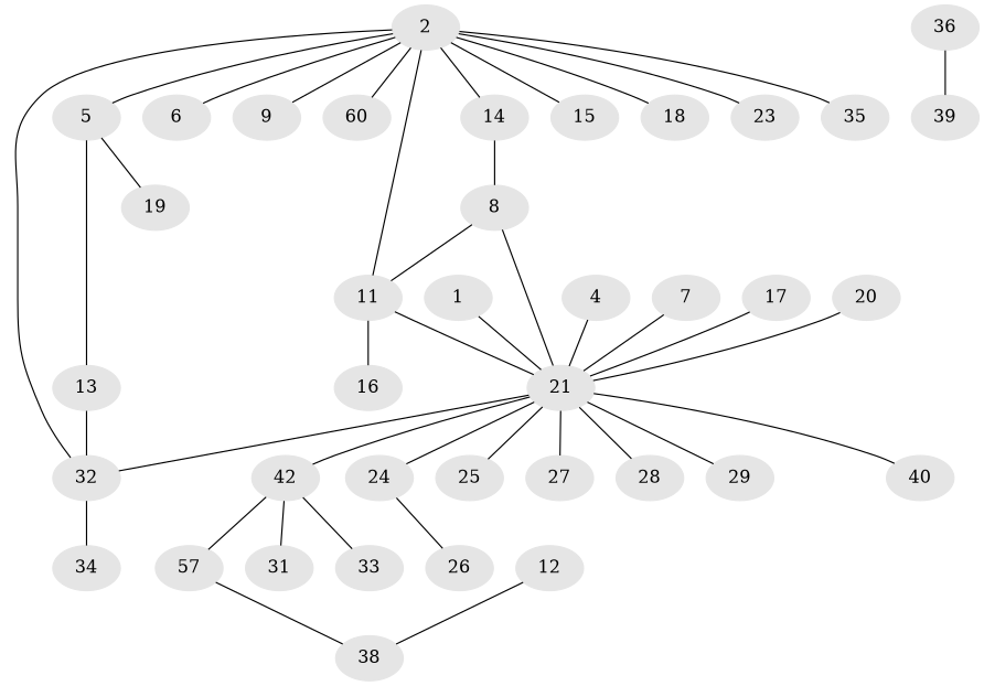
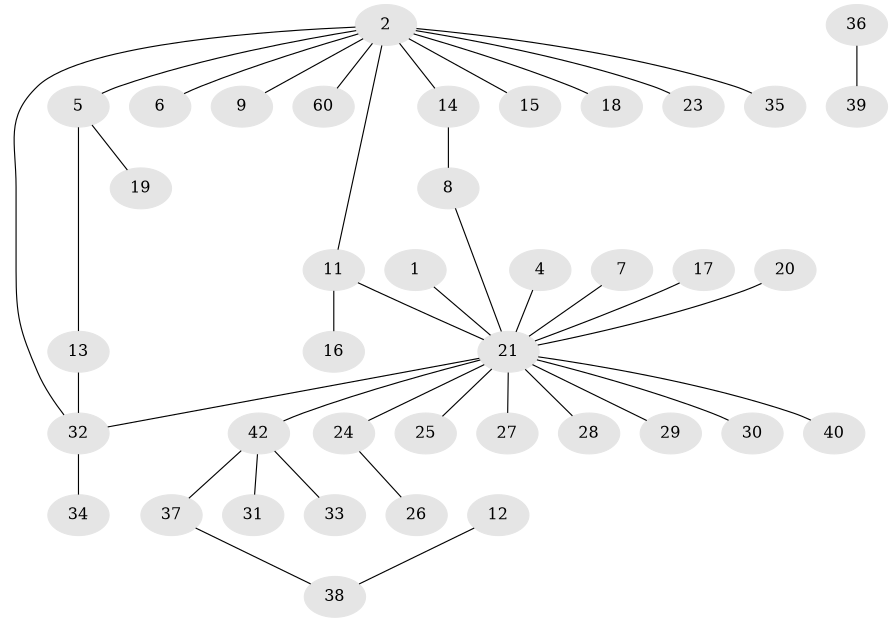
  graph {
    node [color=gray90 style=filled]
    edge [weight=1.0]
    1
    21
    32
    n4 [label=42]
    24
    25
    27
    28
    29
+   30
    40
    2
    5
    6
    9
    n16 [label=60]
    11
    14
    15
    18
    23
    35
    13
    19
    8
    16
    34
    36
    39
    4
    7
    12
    38
    17
    20
-   37 [label=57]
+   37
    31
    33
    26
    1 -- 21
    21 -- 32
    21 -- n4
    21 -- 24
    21 -- 25
    21 -- 27
    21 -- 28
    21 -- 29
+   21 -- 30
    21 -- 40
    32 -- 34
    n4 -- 37
    n4 -- 31
    n4 -- 33
    24 -- 26
    2 -- 32
    2 -- 5
    2 -- 6
    2 -- 9
    2 -- n16
    2 -- 11
    2 -- 14
    2 -- 15
    2 -- 18
    2 -- 23
    2 -- 35
    5 -- 13
    5 -- 19
    11 -- 21
    11 -- 16
    14 -- 8
    13 -- 32
    8 -- 21
-   8 -- 11
    36 -- 39
    4 -- 21
    7 -- 21
    12 -- 38
    17 -- 21
    20 -- 21
    37 -- 38
  }
